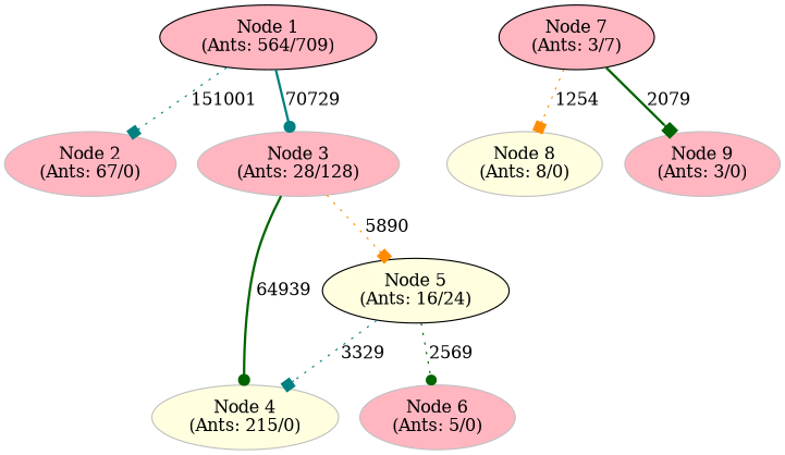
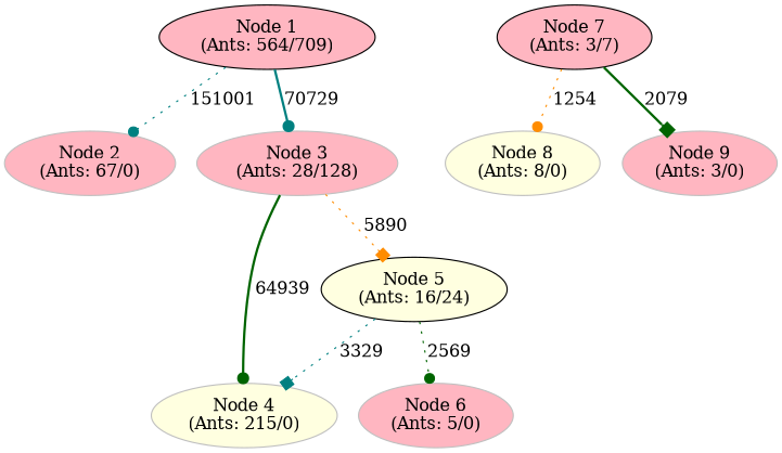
  digraph {
    node [fillcolor=lightpink style=filled color=gray]
    edge [arrowhead=dot color=teal style=dotted]
    "Node 1\n(Ants: 564/709)" [color=""]
    "Node 2\n(Ants: 67/0)"
    "Node 3\n(Ants: 28/128)"
    "Node 4\n(Ants: 215/0)" [fillcolor=lightyellow]
    "Node 5\n(Ants: 16/24)" [fillcolor=lightyellow color=""]
    "Node 6\n(Ants: 5/0)"
    "Node 7\n(Ants: 3/7)" [color=""]
    "Node 8\n(Ants: 8/0)" [fillcolor=lightyellow]
    "Node 9\n(Ants: 3/0)"
-   "Node 1\n(Ants: 564/709)" -> "Node 2\n(Ants: 67/0)" [arrowhead=box label=151001]
+   "Node 1\n(Ants: 564/709)" -> "Node 2\n(Ants: 67/0)" [label=151001]
    "Node 1\n(Ants: 564/709)" -> "Node 3\n(Ants: 28/128)" [label=70729 style=bold]
    "Node 3\n(Ants: 28/128)" -> "Node 4\n(Ants: 215/0)" [color=darkgreen label=64939 style=bold]
    "Node 3\n(Ants: 28/128)" -> "Node 5\n(Ants: 16/24)" [arrowhead=box color=darkorange label=5890]
    "Node 5\n(Ants: 16/24)" -> "Node 4\n(Ants: 215/0)" [arrowhead=box label=3329]
    "Node 5\n(Ants: 16/24)" -> "Node 6\n(Ants: 5/0)" [color=darkgreen label=2569]
-   "Node 7\n(Ants: 3/7)" -> "Node 8\n(Ants: 8/0)" [arrowhead=box color=darkorange label=1254]
+   "Node 7\n(Ants: 3/7)" -> "Node 8\n(Ants: 8/0)" [color=darkorange label=1254]
    "Node 7\n(Ants: 3/7)" -> "Node 9\n(Ants: 3/0)" [arrowhead=box color=darkgreen label=2079 style=bold]
  }
